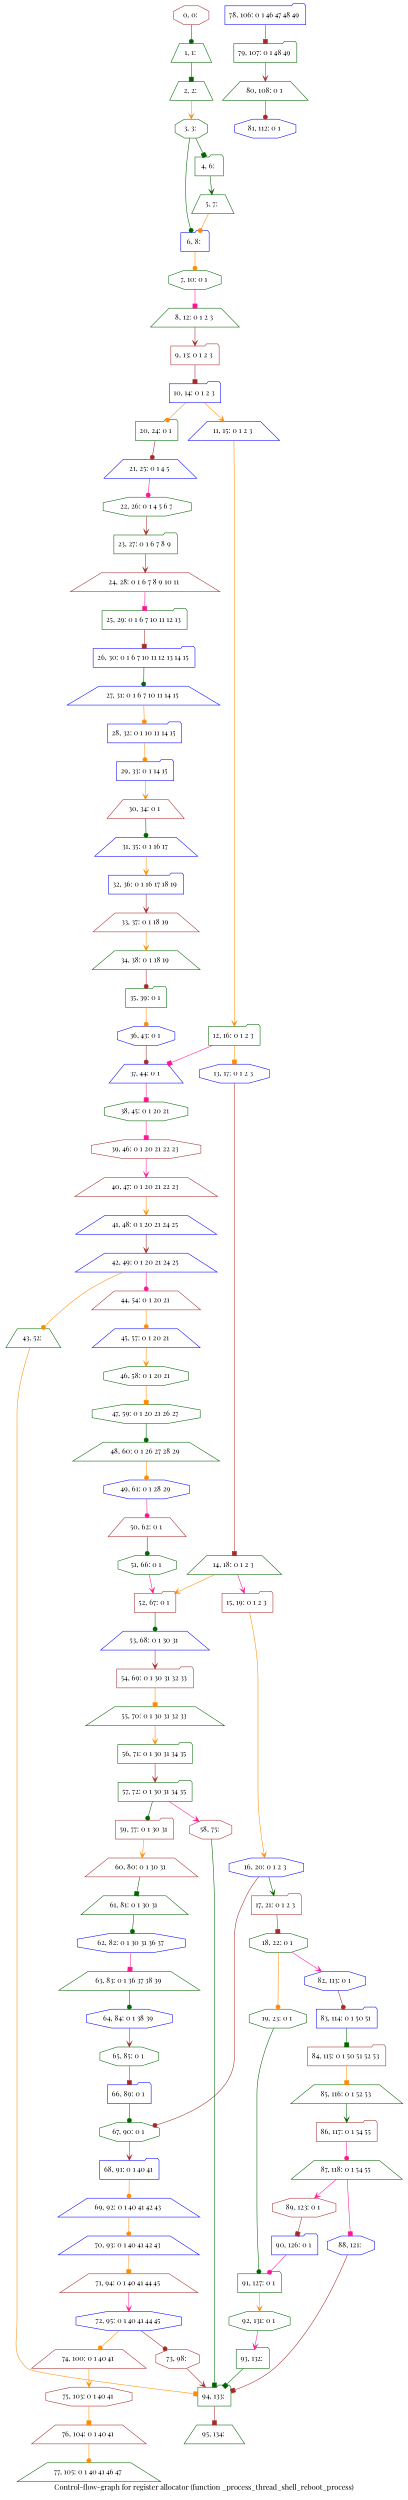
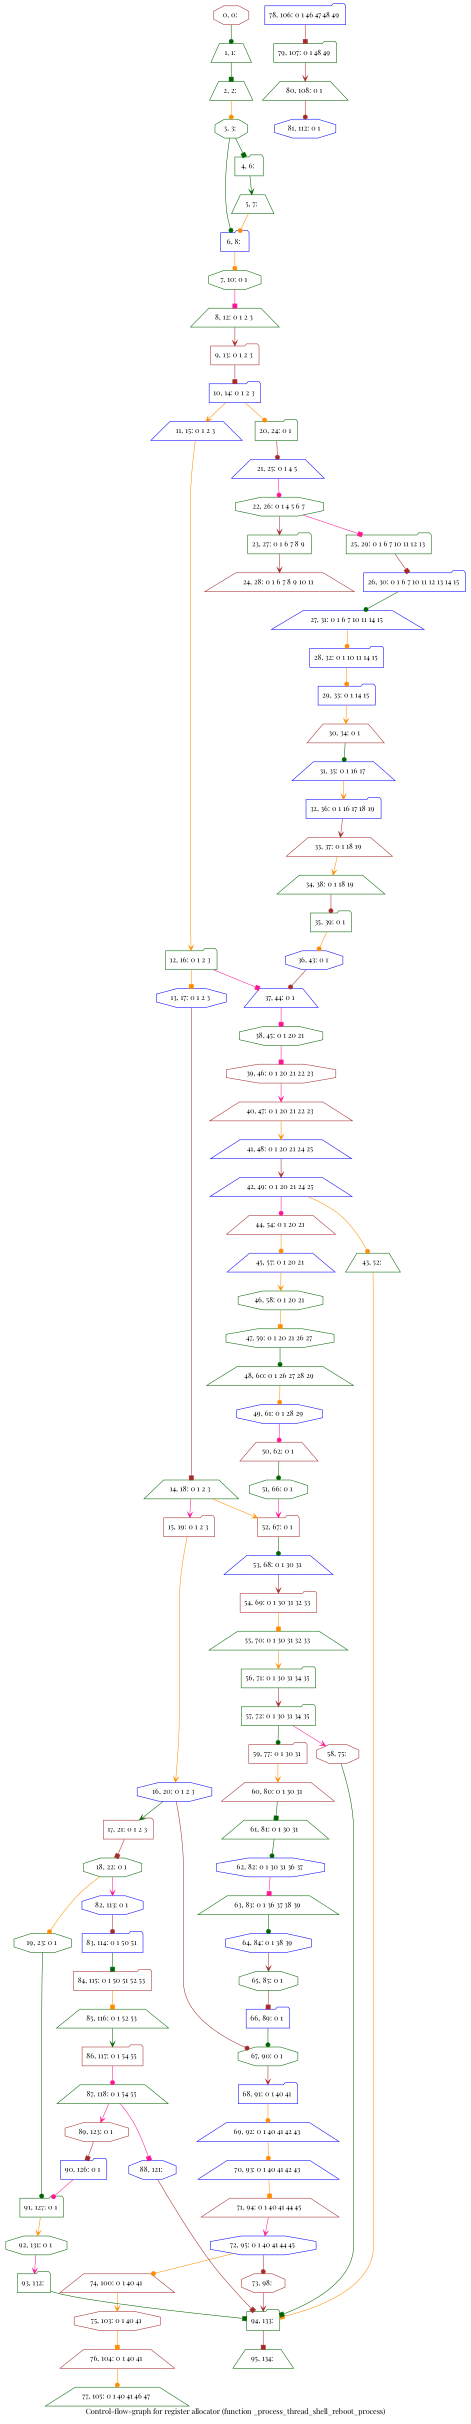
  digraph {
    fontname="Playfair Display"
    label="Control-flow-graph for register allocator (function _process_thread_shell_reboot_process)"
    node [color=darkgreen fontname="Playfair Display" shape=trapezium]
    edge [arrowhead=dot color=darkorange fontname="Playfair Display"]
    n1 [color=brown label="0, 0: " shape=octagon]
    n2 [label="1, 1: "]
    n3 [label="2, 2: "]
    n4 [label="3, 3: " shape=octagon]
    n5 [label="4, 6: " shape=folder]
    n6 [color=blue label="6, 8: " shape=folder]
    n7 [label="5, 7: "]
    n8 [label="7, 10: 0 1 " shape=octagon]
    n9 [label="8, 12: 0 1 2 3 "]
    n10 [color=brown label="9, 13: 0 1 2 3 " shape=folder]
    n11 [color=blue label="10, 14: 0 1 2 3 " shape=folder]
    n12 [color=blue label="11, 15: 0 1 2 3 "]
    n13 [label="20, 24: 0 1 " shape=folder]
    n14 [label="12, 16: 0 1 2 3 " shape=folder]
    n15 [color=blue label="21, 25: 0 1 4 5 "]
    n16 [color=blue label="13, 17: 0 1 2 3 " shape=octagon]
    n17 [color=blue label="37, 44: 0 1 "]
    n18 [label="14, 18: 0 1 2 3 "]
    n19 [label="38, 45: 0 1 20 21 " shape=octagon]
    n20 [color=brown label="15, 19: 0 1 2 3 " shape=folder]
    n21 [color=brown label="52, 67: 0 1 " shape=folder]
    n22 [color=blue label="16, 20: 0 1 2 3 " shape=octagon]
    n23 [color=blue label="53, 68: 0 1 30 31 "]
    n24 [color=brown label="17, 21: 0 1 2 3 " shape=folder]
    n25 [label="67, 90: 0 1 " shape=octagon]
    n26 [label="18, 22: 0 1 " shape=octagon]
    n27 [color=blue label="68, 91: 0 1 40 41 " shape=folder]
    n28 [label="19, 23: 0 1 " shape=octagon]
    n29 [color=blue label="82, 113: 0 1 " shape=octagon]
    n30 [label="91, 127: 0 1 " shape=folder]
    n31 [color=blue label="83, 114: 0 1 50 51 " shape=folder]
    n32 [label="92, 131: 0 1 " shape=octagon]
    n33 [label="22, 26: 0 1 4 5 6 7 " shape=octagon]
    n34 [label="23, 27: 0 1 6 7 8 9 " shape=folder]
    n35 [color=brown label="24, 28: 0 1 6 7 8 9 10 11 "]
    n36 [label="25, 29: 0 1 6 7 10 11 12 13 " shape=folder]
    n37 [color=blue label="26, 30: 0 1 6 7 10 11 12 13 14 15 " shape=folder]
    n38 [color=blue label="27, 31: 0 1 6 7 10 11 14 15 "]
    n39 [color=blue label="28, 32: 0 1 10 11 14 15 " shape=folder]
    n40 [color=blue label="29, 33: 0 1 14 15 " shape=folder]
    n41 [color=brown label="30, 34: 0 1 "]
    n42 [color=blue label="31, 35: 0 1 16 17 "]
    n43 [color=blue label="32, 36: 0 1 16 17 18 19 " shape=folder]
    n44 [color=brown label="33, 37: 0 1 18 19 "]
    n45 [label="34, 38: 0 1 18 19 "]
    n46 [label="35, 39: 0 1 " shape=folder]
    n47 [color=blue label="36, 43: 0 1 " shape=octagon]
    n48 [color=brown label="39, 46: 0 1 20 21 22 23 " shape=octagon]
    n49 [color=brown label="40, 47: 0 1 20 21 22 23 "]
    n50 [color=blue label="41, 48: 0 1 20 21 24 25 "]
    n51 [color=blue label="42, 49: 0 1 20 21 24 25 "]
    n52 [label="43, 52: "]
    n53 [color=brown label="44, 54: 0 1 20 21 "]
    n54 [label="94, 133: " shape=folder]
    n55 [color=blue label="45, 57: 0 1 20 21 "]
    n56 [label="95, 134: "]
    n57 [label="46, 58: 0 1 20 21 " shape=octagon]
    n58 [label="47, 59: 0 1 20 21 26 27 " shape=octagon]
    n59 [label="48, 60: 0 1 26 27 28 29 "]
    n60 [color=blue label="49, 61: 0 1 28 29 " shape=octagon]
    n61 [color=brown label="50, 62: 0 1 "]
    n62 [label="51, 66: 0 1 " shape=octagon]
    n63 [color=brown label="54, 69: 0 1 30 31 32 33 " shape=folder]
    n64 [label="55, 70: 0 1 30 31 32 33 "]
    n65 [label="56, 71: 0 1 30 31 34 35 " shape=folder]
    n66 [label="57, 72: 0 1 30 31 34 35 " shape=folder]
    n67 [color=brown label="58, 75: " shape=octagon]
    n68 [color=brown label="59, 77: 0 1 30 31 " shape=folder]
    n69 [color=brown label="60, 80: 0 1 30 31 "]
    n70 [label="61, 81: 0 1 30 31 "]
    n71 [color=blue label="62, 82: 0 1 30 31 36 37 " shape=octagon]
    n72 [label="63, 83: 0 1 36 37 38 39 "]
    n73 [color=blue label="64, 84: 0 1 38 39 " shape=octagon]
    n74 [label="65, 85: 0 1 " shape=octagon]
    n75 [color=blue label="66, 89: 0 1 " shape=folder]
    n76 [color=blue label="69, 92: 0 1 40 41 42 43 "]
    n77 [color=blue label="70, 93: 0 1 40 41 42 43 "]
    n78 [color=brown label="71, 94: 0 1 40 41 44 45 "]
    n79 [color=blue label="72, 95: 0 1 40 41 44 45 " shape=octagon]
    n80 [color=brown label="73, 98: " shape=octagon]
    n81 [color=brown label="74, 100: 0 1 40 41 "]
    n82 [color=brown label="75, 103: 0 1 40 41 " shape=octagon]
    n83 [color=brown label="76, 104: 0 1 40 41 "]
    n84 [label="77, 105: 0 1 40 41 46 47 "]
    n85 [color=blue label="78, 106: 0 1 46 47 48 49 " shape=folder]
    n86 [label="79, 107: 0 1 48 49 " shape=folder]
    n87 [label="80, 108: 0 1 "]
    n88 [color=blue label="81, 112: 0 1 " shape=octagon]
    n89 [color=brown label="84, 115: 0 1 50 51 52 53 " shape=folder]
    n90 [label="85, 116: 0 1 52 53 "]
    n91 [color=brown label="86, 117: 0 1 54 55 " shape=folder]
    n92 [label="87, 118: 0 1 54 55 "]
    n93 [color=blue label="88, 121: " shape=octagon]
    n94 [color=brown label="89, 123: 0 1 " shape=octagon]
    n95 [color=blue label="90, 126: 0 1 " shape=folder]
    n96 [label="93, 132: " shape=folder]
    n1 -> n2 [color=darkgreen]
    n2 -> n3 [arrowhead=box color=darkgreen]
-   n3 -> n4 [arrowhead=vee]
+   n3 -> n4
    n4 -> n5 [arrowhead=box color=darkgreen]
    n4 -> n6 [color=darkgreen]
    n5 -> n7 [arrowhead=vee color=darkgreen]
    n6 -> n8
    n7 -> n6
    n8 -> n9 [arrowhead=box color=deeppink]
    n9 -> n10 [arrowhead=vee color=brown]
    n10 -> n11 [arrowhead=box color=brown]
    n11 -> n12 [arrowhead=vee]
    n11 -> n13
    n12 -> n14 [arrowhead=vee]
    n13 -> n15 [color=brown]
    n14 -> n16 [arrowhead=box]
    n14 -> n17 [arrowhead=box color=deeppink]
    n15 -> n33 [color=deeppink]
    n16 -> n18 [arrowhead=box color=brown]
    n17 -> n19 [arrowhead=box color=deeppink]
    n18 -> n20 [arrowhead=vee color=deeppink]
    n18 -> n21 [arrowhead=vee]
    n19 -> n48 [arrowhead=box color=deeppink]
    n20 -> n22 [arrowhead=vee]
    n21 -> n23 [color=darkgreen]
    n22 -> n24 [arrowhead=vee color=darkgreen]
    n22 -> n25 [color=brown]
    n23 -> n63 [arrowhead=vee color=brown]
    n24 -> n26 [arrowhead=box color=brown]
    n25 -> n27 [arrowhead=vee color=brown]
    n26 -> n28
    n26 -> n29 [arrowhead=vee color=deeppink]
    n27 -> n76
    n28 -> n30 [color=darkgreen]
    n29 -> n31 [color=brown]
    n30 -> n32 [arrowhead=vee]
    n31 -> n89 [arrowhead=box color=darkgreen]
    n32 -> n96 [arrowhead=vee color=deeppink]
    n33 -> n34 [arrowhead=vee color=brown]
    n34 -> n35 [arrowhead=vee color=brown]
-   n35 -> n36 [arrowhead=box color=deeppink]
+   n33 -> n36 [arrowhead=box color=deeppink]
    n36 -> n37 [arrowhead=box color=brown]
    n37 -> n38 [color=darkgreen]
    n38 -> n39
    n39 -> n40
    n40 -> n41 [arrowhead=vee]
    n41 -> n42 [color=darkgreen]
    n42 -> n43 [arrowhead=vee]
    n43 -> n44 [arrowhead=vee color=brown]
    n44 -> n45 [arrowhead=vee]
    n45 -> n46 [color=brown]
    n46 -> n47
    n47 -> n17 [color=brown]
    n48 -> n49 [arrowhead=vee color=deeppink]
    n49 -> n50 [arrowhead=vee]
    n50 -> n51 [arrowhead=vee color=brown]
    n51 -> n52
    n51 -> n53 [color=deeppink]
    n52 -> n54 [arrowhead=box]
    n53 -> n55
    n54 -> n56 [arrowhead=box color=brown]
    n55 -> n57 [arrowhead=vee]
    n57 -> n58 [arrowhead=box]
    n58 -> n59 [color=darkgreen]
    n59 -> n60
    n60 -> n61 [color=deeppink]
    n61 -> n62 [color=darkgreen]
    n62 -> n21 [arrowhead=vee color=deeppink]
    n63 -> n64 [arrowhead=box]
    n64 -> n65 [arrowhead=vee]
    n65 -> n66 [arrowhead=vee color=brown]
    n66 -> n67 [arrowhead=vee color=deeppink]
    n66 -> n68 [color=darkgreen]
    n67 -> n54 [arrowhead=box color=darkgreen]
    n68 -> n69 [arrowhead=vee]
    n69 -> n70 [arrowhead=box color=darkgreen]
    n70 -> n71 [color=darkgreen]
    n71 -> n72 [arrowhead=box color=deeppink]
    n72 -> n73 [color=darkgreen]
    n73 -> n74 [arrowhead=vee color=brown]
    n74 -> n75 [arrowhead=box color=brown]
    n75 -> n25 [color=darkgreen]
    n76 -> n77
    n77 -> n78 [arrowhead=box]
    n78 -> n79 [arrowhead=vee color=deeppink]
    n79 -> n80 [color=brown]
    n79 -> n81
    n80 -> n54 [arrowhead=vee color=brown]
    n81 -> n82 [arrowhead=vee]
    n82 -> n83 [arrowhead=box]
    n83 -> n84
    n85 -> n86 [arrowhead=box color=brown]
    n86 -> n87 [arrowhead=vee color=brown]
    n87 -> n88 [color=brown]
    n89 -> n90 [arrowhead=box]
    n90 -> n91 [arrowhead=vee color=darkgreen]
    n91 -> n92 [color=deeppink]
    n92 -> n93 [arrowhead=box color=deeppink]
    n92 -> n94 [arrowhead=vee color=deeppink]
    n93 -> n54 [arrowhead=box color=brown]
    n94 -> n95 [arrowhead=box color=brown]
    n95 -> n30 [color=deeppink]
    n96 -> n54 [arrowhead=box color=darkgreen]
  }
